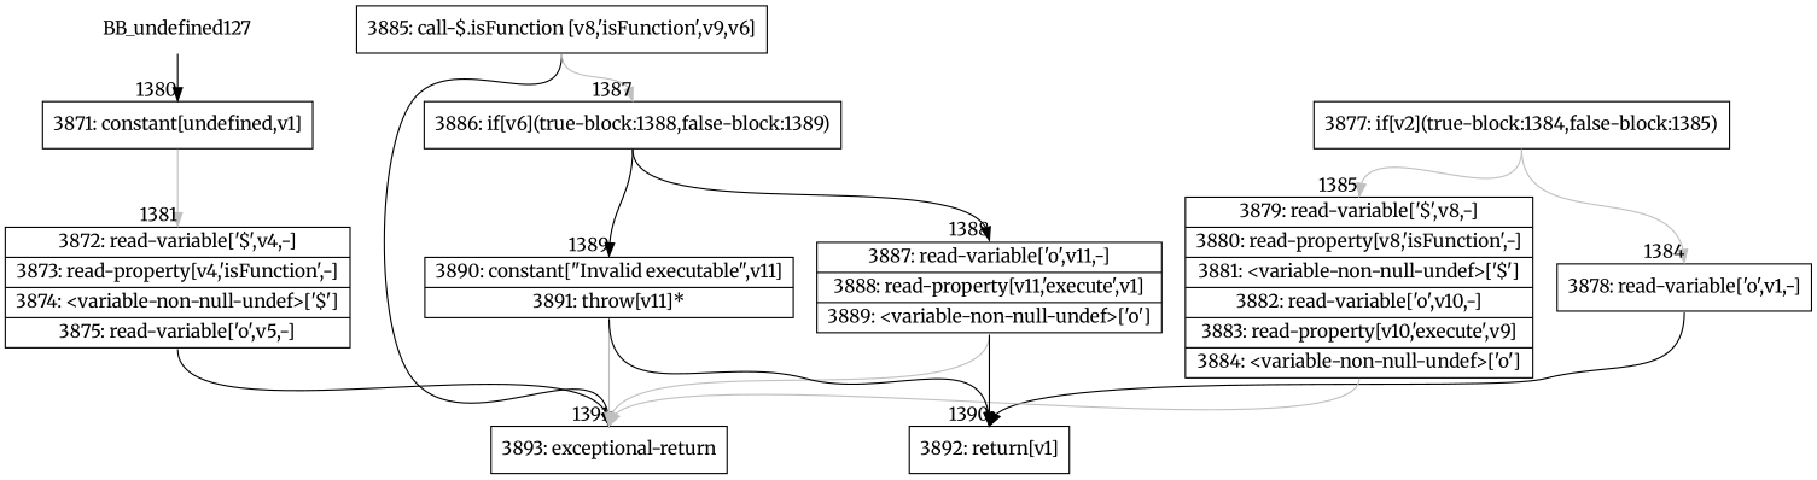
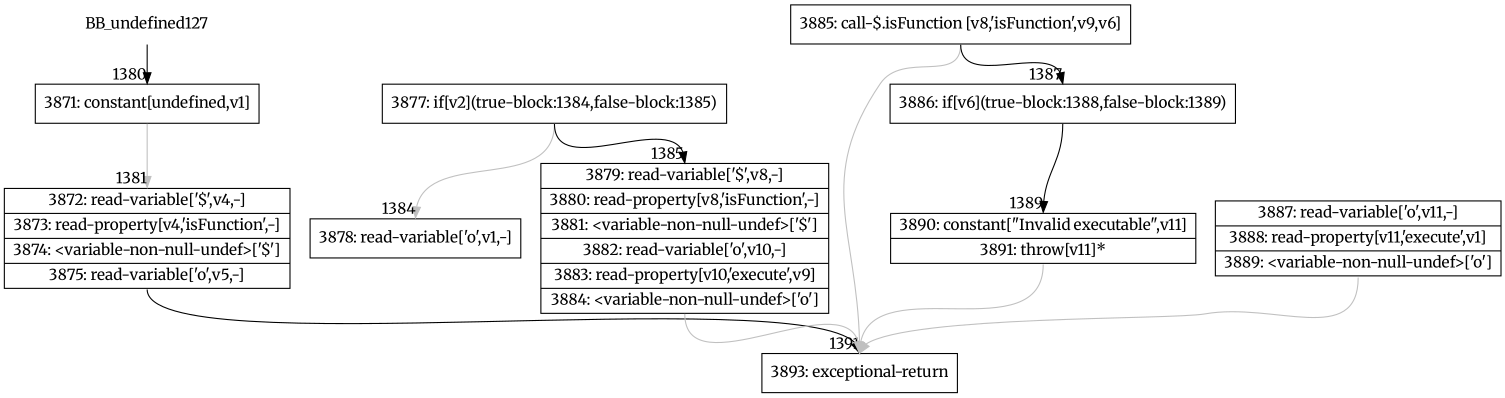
  digraph {
    fontname=Merriweather
    rankdir=TD
    node [fontname=Merriweather shape=record]
    edge [fontname=Merriweather headport=n tailport=s]
    n1 [label=BB_undefined127 shape=none]
    n2 [label="{3871: constant[undefined,v1]}"]
    n3 [label="{3872: read-variable['$',v4,-]|3873: read-property[v4,'isFunction',-]|3874: \<variable-non-null-undef\>['$']|3875: read-variable['o',v5,-]}"]
    n4 [label="{3893: exceptional-return}"]
    n5 [label="{3877: if[v2](true-block:1384,false-block:1385)}"]
    n6 [label="{3878: read-variable['o',v1,-]}"]
    n7 [label="{3879: read-variable['$',v8,-]|3880: read-property[v8,'isFunction',-]|3881: \<variable-non-null-undef\>['$']|3882: read-variable['o',v10,-]|3883: read-property[v10,'execute',v9]|3884: \<variable-non-null-undef\>['o']}"]
-   n8 [label="{3892: return[v1]}"]
    n9 [label="{3885: call-$.isFunction [v8,'isFunction',v9,v6]}"]
    n10 [label="{3886: if[v6](true-block:1388,false-block:1389)}"]
    n11 [label="{3887: read-variable['o',v11,-]|3888: read-property[v11,'execute',v1]|3889: \<variable-non-null-undef\>['o']}"]
    n12 [label="{3890: constant[\"Invalid executable\",v11]|3891: throw[v11]*}"]
    n1 -> n2 [headlabel="    1380"]
    n2 -> n3 [color=gray headlabel="      1381"]
    n3 -> n4 [color=black headlabel="      1391"]
    n5 -> n6 [color=gray headlabel="      1384"]
-   n5 -> n7 [headlabel="      1385" color=gray]
-   n6 -> n8 [headlabel="      1390"]
+   n5 -> n7 [headlabel="      1385"]
    n7 -> n4 [color=gray]
-   n9 -> n4 [color=black]
-   n9 -> n10 [headlabel="      1387" color=gray]
-   n10 -> n11 [headlabel="      1388"]
+   n9 -> n4 [color=gray]
+   n9 -> n10 [headlabel="      1387"]
    n10 -> n12 [headlabel="      1389"]
    n11 -> n4 [color=gray]
-   n11 -> n8
    n12 -> n4 [color=gray]
-   n12 -> n8
  }
